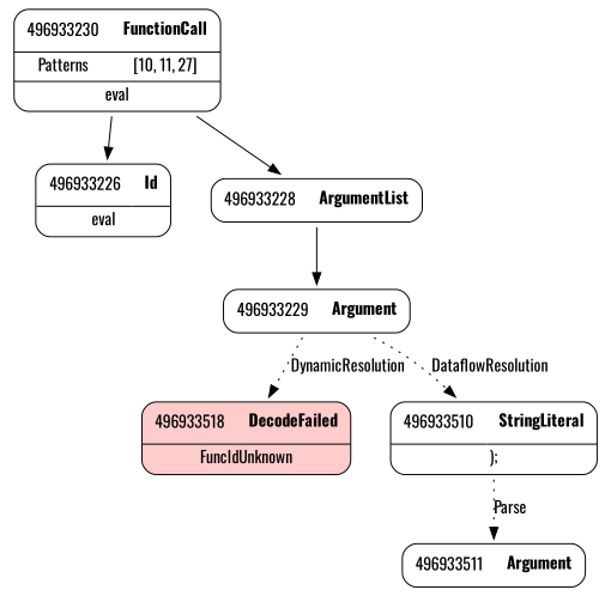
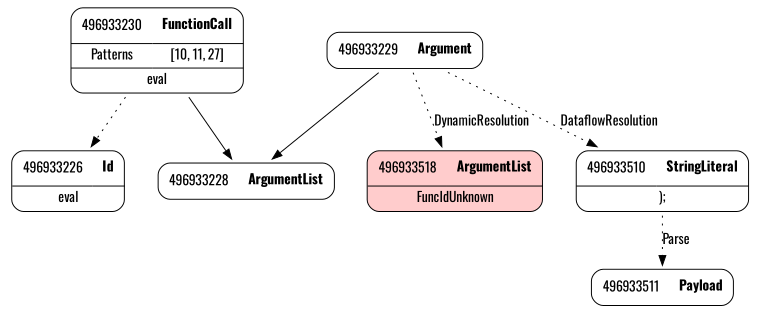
  digraph {
    fontname=Oswald
    node [fontname=Oswald shape=none]
    edge [fontname=Oswald]
    n1 [label=<<TABLE border='1' cellspacing='0' cellpadding='10' style='rounded' ><TR><TD border='0'>496933230</TD><TD border='0'><B>FunctionCall</B></TD></TR><HR/><TR><TD border='0' cellpadding='5'>Patterns</TD><TD border='0' cellpadding='5'>[10, 11, 27]</TD></TR><HR/><TR><TD border='0' cellpadding='5' colspan='2'>eval</TD></TR></TABLE>>]
    n2 [label=<<TABLE border='1' cellspacing='0' cellpadding='10' style='rounded' ><TR><TD border='0'>496933226</TD><TD border='0'><B>Id</B></TD></TR><HR/><TR><TD border='0' cellpadding='5' colspan='2'>eval</TD></TR></TABLE>>]
    n3 [label=<<TABLE border='1' cellspacing='0' cellpadding='10' style='rounded' ><TR><TD border='0'>496933228</TD><TD border='0'><B>ArgumentList</B></TD></TR></TABLE>>]
    n4 [label=<<TABLE border='1' cellspacing='0' cellpadding='10' style='rounded' ><TR><TD border='0'>496933229</TD><TD border='0'><B>Argument</B></TD></TR></TABLE>>]
-   n5 [label=<<TABLE border='1' cellspacing='0' cellpadding='10' style='rounded' bgcolor='#FFCCCC' ><TR><TD border='0'>496933518</TD><TD border='0'><B>DecodeFailed</B></TD></TR><HR/><TR><TD border='0' cellpadding='5' colspan='2'>FuncIdUnknown</TD></TR></TABLE>>]
+   n5 [label=<<TABLE border='1' cellspacing='0' cellpadding='10' style='rounded' bgcolor='#FFCCCC' ><TR><TD border='0'>496933518</TD><TD border='0'><B>ArgumentList</B></TD></TR><HR/><TR><TD border='0' cellpadding='5' colspan='2'>FuncIdUnknown</TD></TR></TABLE>>]
    n6 [label=<<TABLE border='1' cellspacing='0' cellpadding='10' style='rounded' ><TR><TD border='0'>496933510</TD><TD border='0'><B>StringLiteral</B></TD></TR><HR/><TR><TD border='0' cellpadding='5' colspan='2'>);</TD></TR></TABLE>>]
-   n7 [label=<<TABLE border='1' cellspacing='0' cellpadding='10' style='rounded' ><TR><TD border='0'>496933511</TD><TD border='0'><B>Argument</B></TD></TR></TABLE>>]
-   n1 -> n2 [weight=2]
+   n7 [label=<<TABLE border='1' cellspacing='0' cellpadding='10' style='rounded' ><TR><TD border='0'>496933511</TD><TD border='0'><B>Payload</B></TD></TR></TABLE>>]
+   n1 -> n2 [weight=2 style=dotted]
    n1 -> n3 [weight=2]
-   n3 -> n4 [weight=2]
+   n4 -> n3 [weight=2]
    n4 -> n5 [label=DynamicResolution style=dotted]
    n4 -> n6 [label=DataflowResolution style=dotted]
    n6 -> n7 [label=Parse style=dotted]
  }
